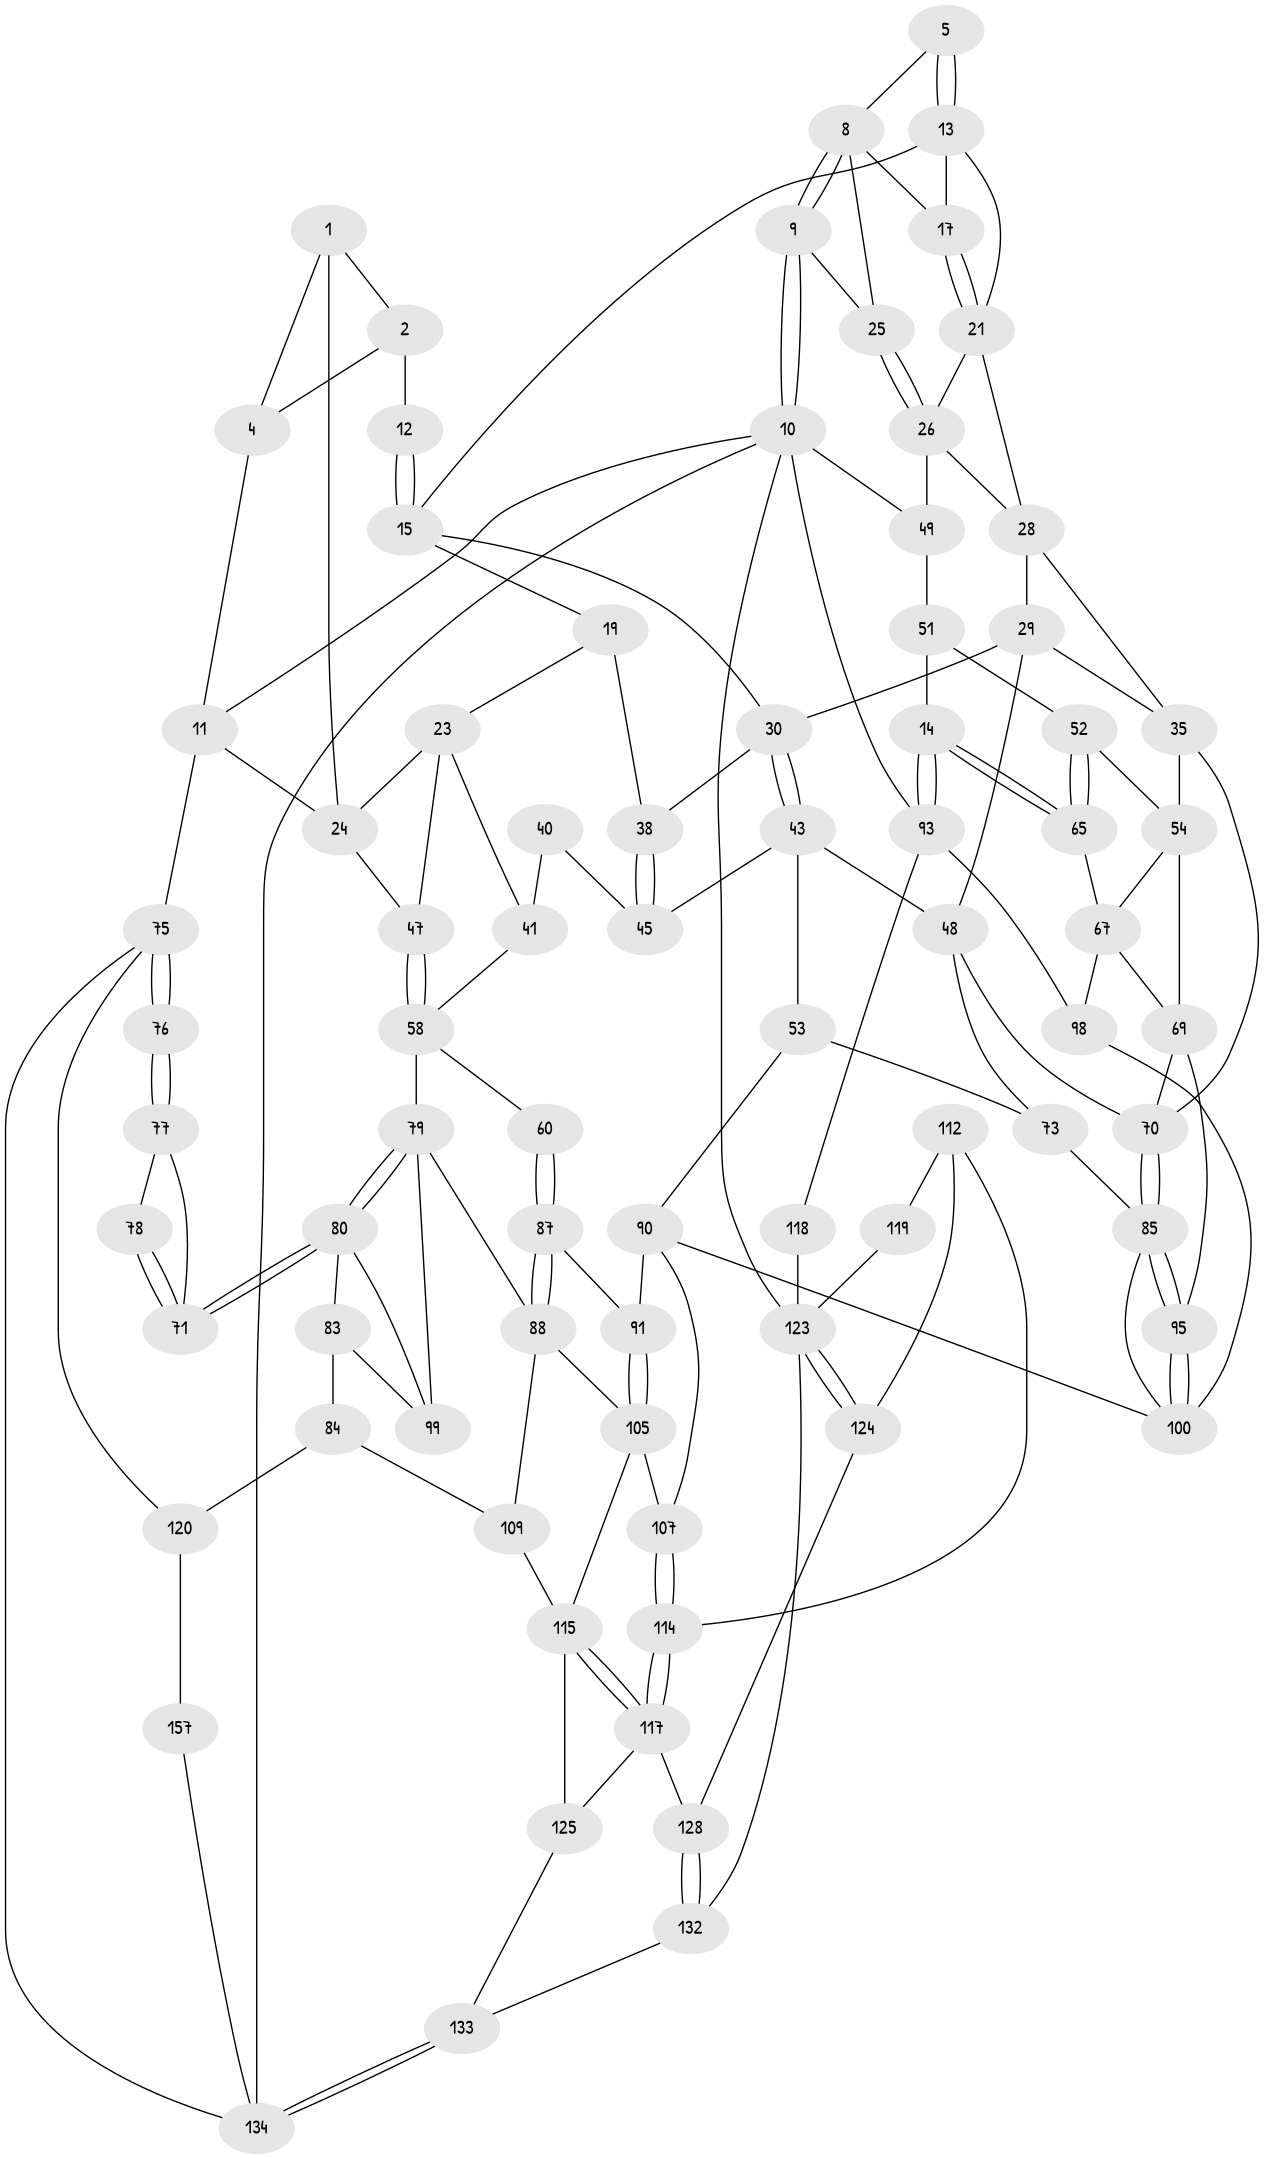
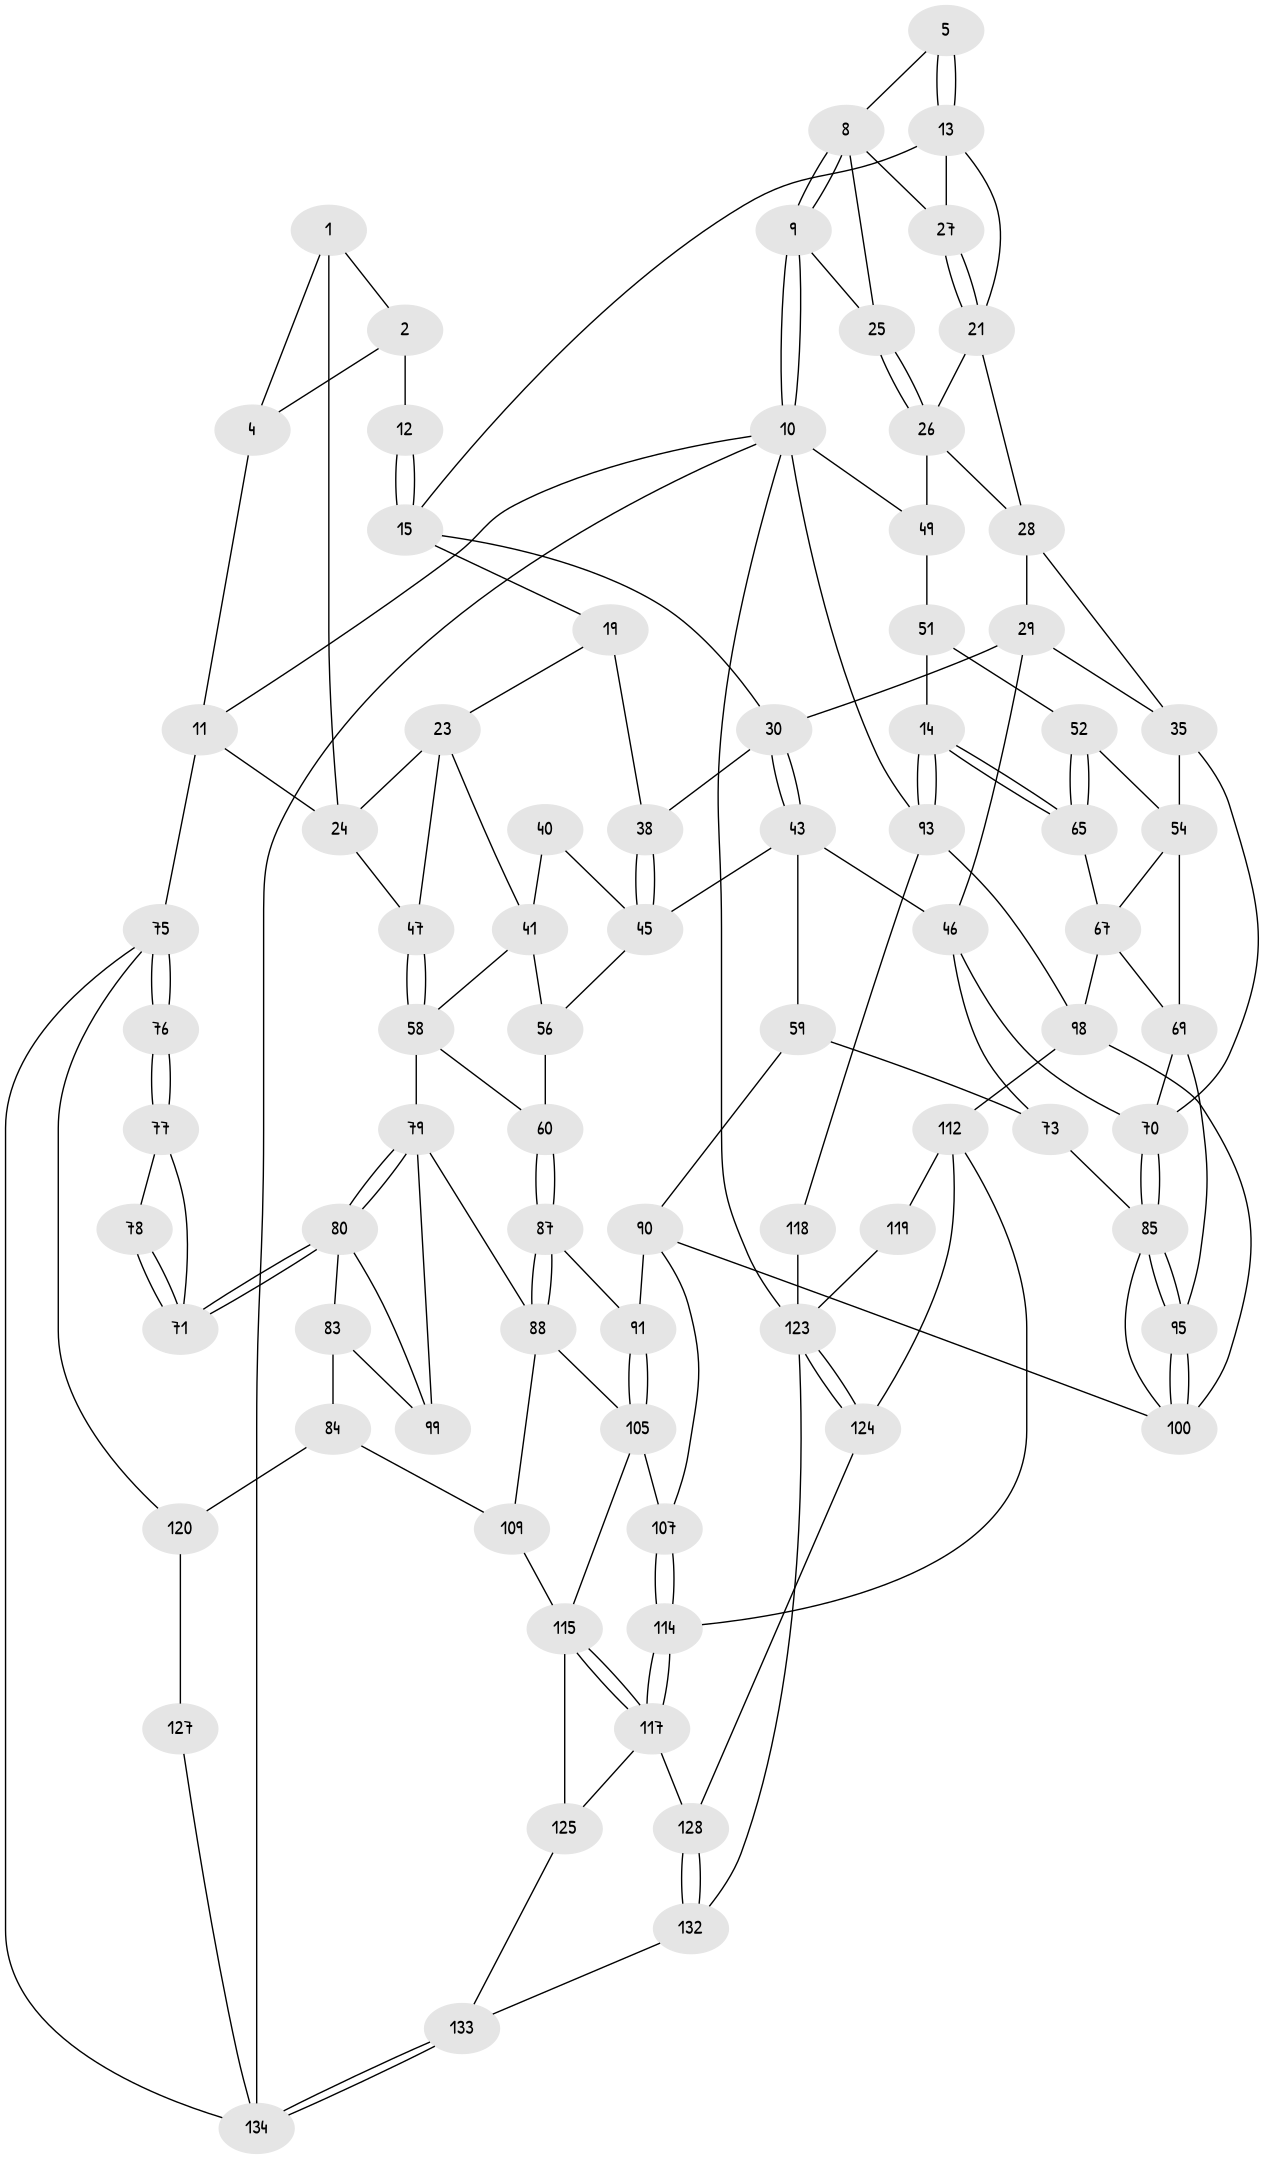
  graph {
    fontname="Patrick Hand"
    node [color=gray90 fontname="Patrick Hand" style=filled]
    edge [fontname="Patrick Hand"]
    1 [super="+5"]
    2 [super="+3"]
    4 [super="+6"]
    24 [super="+32"]
    12
    11 [super="+33"]
    47 [super="+48"]
    15 [super="+18"]
    19 [super="+20"]
    23 [super="+42"]
    38 [super="+39"]
    75 [super="+121"]
    n13 [label=5]
    8 [super="+16"]
    13 [super="+14"]
    9
-   17
+   17 [label=27]
    25
    21 [super="+22"]
    10 [super="+92"]
    26 [super="+27"]
    49 [super="+50"]
    93 [super="+97"]
    123 [super="+131"]
    134
    51 [super="+62"]
    98 [super="+103"]
    118
    124
    132
    76
    120
    30 [super="+31"]
    28 [super="+34"]
    43 [super="+44"]
    41 [super="+57"]
    45 [super="+55"]
    29 [super="+37"]
    35 [super="+36"]
+   56
    58 [super="+63"]
-   46 [super="+72" label=48]
+   46 [super="+72"]
    54 [super="+68"]
    70 [super="+71"]
    73
-   59 [super="+74" label=53]
+   59 [super="+74"]
    67 [super="+96"]
    69 [super="+94"]
    85 [super="+86"]
    40
    60 [super="+61"]
    79 [super="+89"]
    90 [super="+102"]
    52 [super="+53"]
    n55 [label=14]
    65 [super="+66"]
    95
    87
    80 [super="+82"]
    88 [super="+106"]
    99
    100 [super="+101"]
    91
    107
    112 [super="+113"]
    77
-   127 [super="+135" label=157]
+   127 [super="+135"]
    78
    n69 [label=71]
    84 [super="+111"]
    109 [super="+110"]
    83 [super="+104"]
    105 [super="+108"]
    115 [super="+116"]
    114
    119 [super="+122"]
    117 [super="+129"]
    125 [super="+130"]
    128
    133
    1 -- 2
    1 -- 4
    1 -- 24
    2 -- 4
    2 -- 12
    4 -- 11
    24 -- 47
    12 -- 15
    12 -- 15
    11 -- 24
    11 -- 75 [weight=2]
    47 -- 58
    47 -- 58
    15 -- 19
    15 -- 30
    19 -- 23
    19 -- 38
    23 -- 24
    23 -- 47
    23 -- 41
    38 -- 45
    38 -- 45
    75 -- 134
    75 -- 76
    75 -- 76
    75 -- 120
    n13 -- 8
    n13 -- 13
    n13 -- 13
    8 -- 9
    8 -- 9
    8 -- 17
    8 -- 25
    13 -- 15
    13 -- 17
    13 -- 21
    9 -- 25
    9 -- 10
    9 -- 10
    17 -- 21
    17 -- 21
    25 -- 26
    25 -- 26
    21 -- 26
    21 -- 28
    10 -- 11
    10 -- 49
    10 -- 93
    10 -- 123
    10 -- 134
    26 -- 49
    26 -- 28
    49 -- 51 [weight=2]
    93 -- 98
    93 -- 118
    123 -- 124
    123 -- 124
    123 -- 132
    51 -- 52
    51 -- n55
    98 -- 100
+   98 -- 112
    118 -- 123 [weight=2]
    124 -- 128
    132 -- 133
    76 -- 77
    76 -- 77
    120 -- 127
    30 -- 38
    30 -- 43
    30 -- 43
    28 -- 29
    28 -- 35
    43 -- 45
    43 -- 46
    43 -- 59
+   41 -- 56
    41 -- 58
+   45 -- 56
    29 -- 30
    29 -- 35
    29 -- 46
    35 -- 54
    35 -- 70
+   56 -- 60
    58 -- 60
    58 -- 79
    46 -- 70
    46 -- 73
    54 -- 67
    54 -- 69
    70 -- 85
    70 -- 85
    73 -- 85
    59 -- 73
    59 -- 90
    67 -- 98
    67 -- 69
    69 -- 70
    69 -- 95
    85 -- 95
    85 -- 95
    85 -- 100
    40 -- 41
    40 -- 45
    60 -- 87
    60 -- 87
    79 -- 80
    79 -- 80
    79 -- 88
    79 -- 99
    90 -- 100
    90 -- 91
    90 -- 107
    52 -- 54
    52 -- 65 [weight=2]
    52 -- 65
    n55 -- 93
    n55 -- 93
    n55 -- 65
    n55 -- 65
    65 -- 67
    95 -- 100
    95 -- 100
    87 -- 88
    87 -- 88
    87 -- 91
    80 -- 99
    80 -- n69
    80 -- n69
    80 -- 83
    88 -- 109
    88 -- 105
    91 -- 105
    91 -- 105
    107 -- 114
    107 -- 114
    112 -- 124
    112 -- 114
    112 -- 119
    77 -- 78
    77 -- n69
    127 -- 134
    78 -- n69
    78 -- n69
    84 -- 120
    84 -- 109
    109 -- 115
    83 -- 99
    83 -- 84
    105 -- 107
    105 -- 115
    115 -- 117
    115 -- 117
    115 -- 125
    114 -- 117
    114 -- 117
    119 -- 123
    117 -- 125
    117 -- 128
    125 -- 133
    128 -- 132
    128 -- 132
    133 -- 134
    133 -- 134
  }
